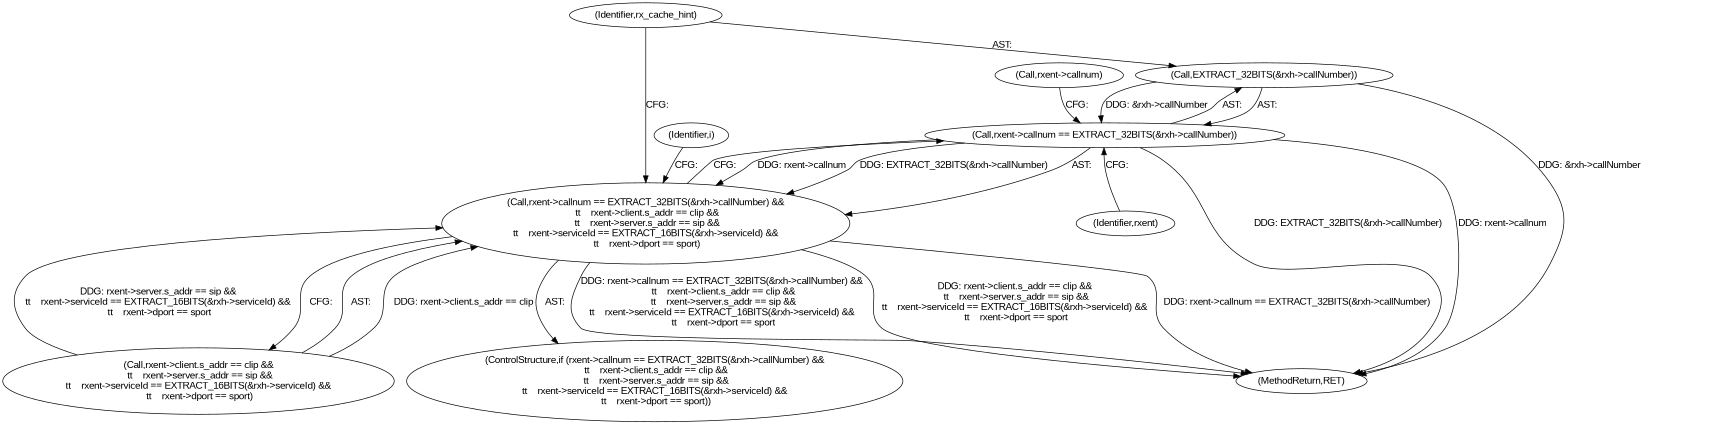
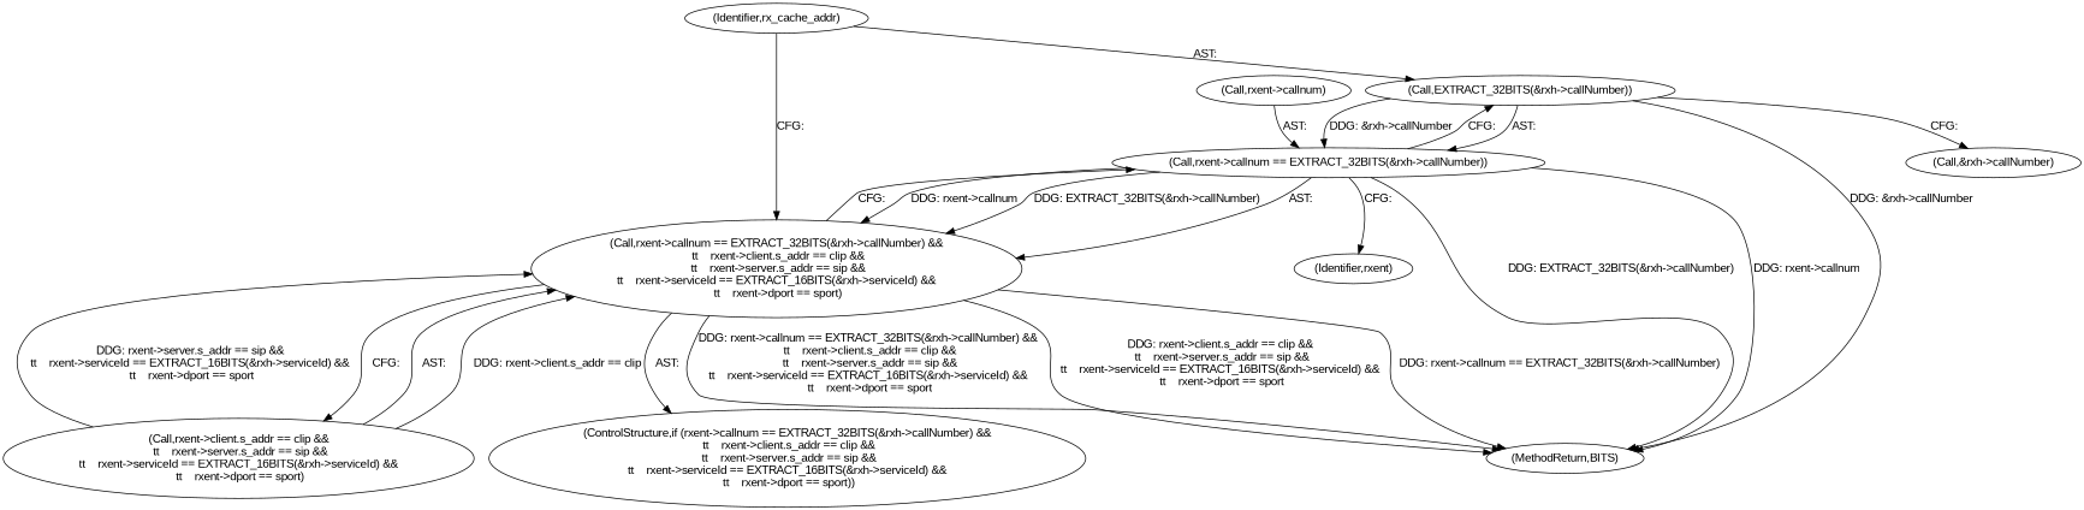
  digraph {
    fontname="Liberation Sans"
    node [fontname="Liberation Sans"]
    edge [fontname="Liberation Sans"]
    n1 [label="(Call,EXTRACT_32BITS(&rxh->callNumber))"]
    n2 [label="(Call,rxent->callnum == EXTRACT_32BITS(&rxh->callNumber))"]
-   n3 [label="(MethodReturn,RET)"]
+   n3 [label="(MethodReturn,BITS)"]
+   n4 [label="(Call,&rxh->callNumber)"]
    n5 [label="(Call,rxent->callnum == EXTRACT_32BITS(&rxh->callNumber) &&\n \t\t    rxent->client.s_addr == clip &&\n \t\t    rxent->server.s_addr == sip &&\n\t\t    rxent->serviceId == EXTRACT_16BITS(&rxh->serviceId) &&\n \t\t    rxent->dport == sport)"]
    n6 [label="(ControlStructure,if (rxent->callnum == EXTRACT_32BITS(&rxh->callNumber) &&\n \t\t    rxent->client.s_addr == clip &&\n \t\t    rxent->server.s_addr == sip &&\n\t\t    rxent->serviceId == EXTRACT_16BITS(&rxh->serviceId) &&\n \t\t    rxent->dport == sport))"]
    n7 [label="(Call,rxent->client.s_addr == clip &&\n \t\t    rxent->server.s_addr == sip &&\n\t\t    rxent->serviceId == EXTRACT_16BITS(&rxh->serviceId) &&\n \t\t    rxent->dport == sport)"]
    n8 [label="(Call,rxent->callnum)"]
    n9 [label="(Identifier,rxent)"]
-   n10 [label="(Identifier,rx_cache_hint)"]
-   n11 [label="(Identifier,i)"]
+   n10 [label="(Identifier,rx_cache_addr)"]
    n1 -> n2 [label="AST: "]
    n1 -> n2 [label="DDG: &rxh->callNumber"]
    n1 -> n3 [label="DDG: &rxh->callNumber"]
-   n2 -> n1 [label="AST: "]
+   n1 -> n4 [label="CFG: "]
+   n2 -> n1 [label="CFG: "]
    n2 -> n3 [label="DDG: EXTRACT_32BITS(&rxh->callNumber)"]
    n2 -> n3 [label="DDG: rxent->callnum"]
    n2 -> n5 [label="AST: "]
    n2 -> n5 [label="DDG: rxent->callnum"]
    n2 -> n5 [label="DDG: EXTRACT_32BITS(&rxh->callNumber)"]
    n5 -> n2 [label="CFG: "]
    n5 -> n3 [label="DDG: rxent->client.s_addr == clip &&\n \t\t    rxent->server.s_addr == sip &&\n\t\t    rxent->serviceId == EXTRACT_16BITS(&rxh->serviceId) &&\n \t\t    rxent->dport == sport"]
    n5 -> n3 [label="DDG: rxent->callnum == EXTRACT_32BITS(&rxh->callNumber)"]
    n5 -> n3 [label="DDG: rxent->callnum == EXTRACT_32BITS(&rxh->callNumber) &&\n \t\t    rxent->client.s_addr == clip &&\n \t\t    rxent->server.s_addr == sip &&\n\t\t    rxent->serviceId == EXTRACT_16BITS(&rxh->serviceId) &&\n \t\t    rxent->dport == sport"]
    n5 -> n6 [label="AST: "]
    n5 -> n7 [label="CFG: "]
    n7 -> n5 [label="AST: "]
    n7 -> n5 [label="DDG: rxent->client.s_addr == clip"]
    n7 -> n5 [label="DDG: rxent->server.s_addr == sip &&\n\t\t    rxent->serviceId == EXTRACT_16BITS(&rxh->serviceId) &&\n \t\t    rxent->dport == sport"]
-   n8 -> n2 [label="CFG: "]
-   n9 -> n2 [label="CFG: "]
+   n8 -> n2 [label="AST: "]
+   n2 -> n9 [label="CFG: "]
    n10 -> n1 [label="AST: "]
    n10 -> n5 [label="CFG: "]
-   n11 -> n5 [label="CFG: "]
  }
